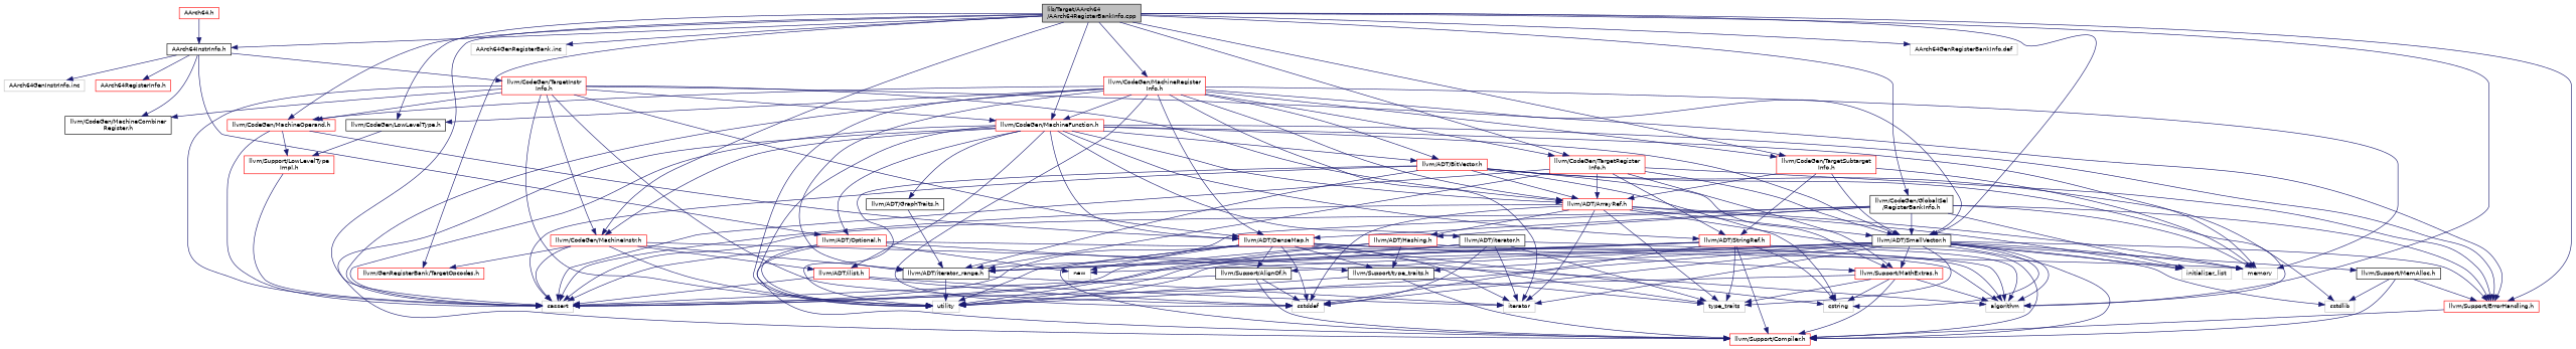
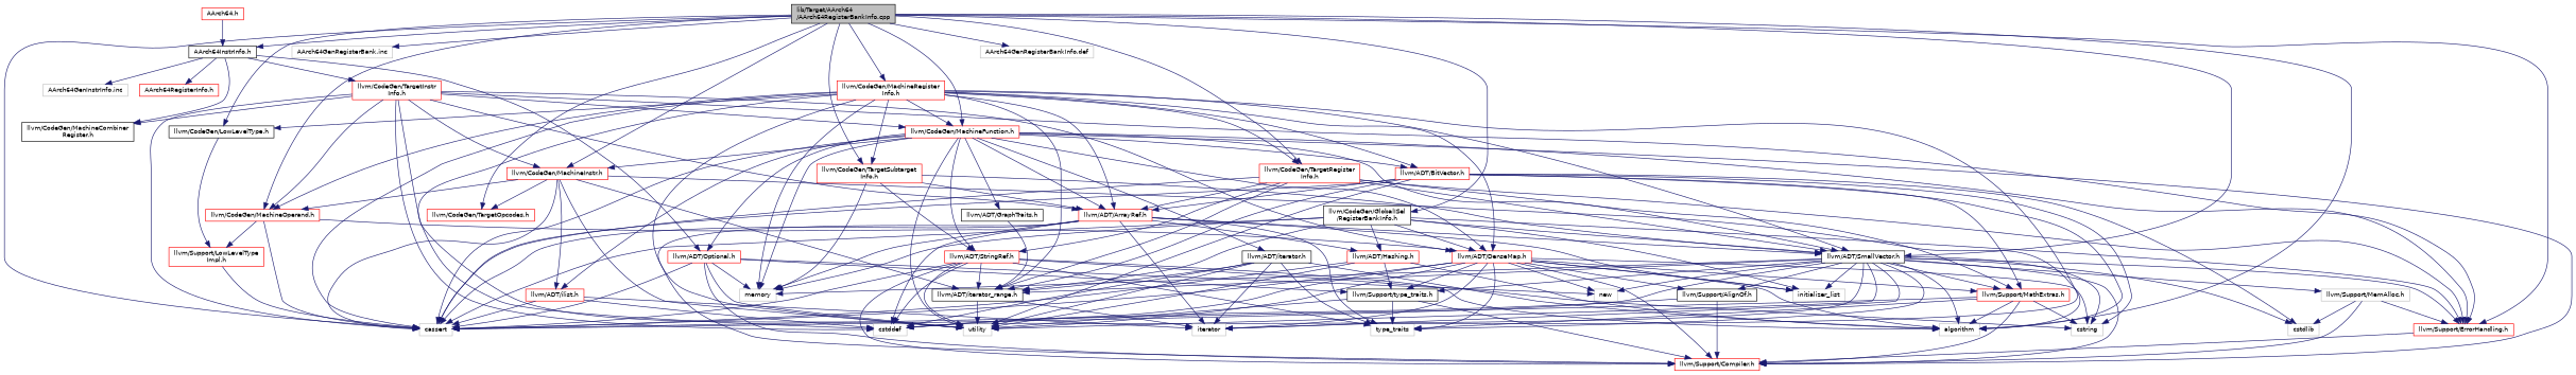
  digraph {
    node [color=red fontname=Helvetica fontsize=10 shape=box]
    edge [color=midnightblue fontname=Helvetica fontsize=10 labelfontname=Helvetica labelfontsize=10 style=solid]
    n1 [color=black fillcolor=grey75 fontcolor=black height=0.2 label="lib/Target/AArch64\l/AArch64RegisterBankInfo.cpp" style=filled width=0.4]
    n2 [color=black height=0.2 label="llvm/CodeGen/GlobalISel\l/RegisterBankInfo.h" width=0.4]
    n3 [color=grey75 height=0.2 label=algorithm width=0.4]
    n4 [color=grey75 height=0.2 label=cassert width=0.4]
    n5 [color=black height=0.2 label="llvm/ADT/SmallVector.h" width=0.4]
    n6 [height=0.2 label="llvm/Support/ErrorHandling.h" width=0.4]
    n7 [color=grey75 height=0.2 label="AArch64GenRegisterBank.inc" width=0.4]
    n8 [color=black height=0.2 label="AArch64InstrInfo.h" width=0.4]
    n9 [height=0.2 label="llvm/CodeGen/MachineFunction.h" width=0.4]
    n10 [height=0.2 label="llvm/CodeGen/MachineInstr.h" width=0.4]
    n11 [height=0.2 label="llvm/CodeGen/MachineOperand.h" width=0.4]
-   n12 [height=0.2 label="llvm/GenRegisterBank/TargetOpcodes.h" width=0.4]
+   n12 [height=0.2 label="llvm/CodeGen/TargetOpcodes.h" width=0.4]
    n13 [color=black height=0.2 label="llvm/CodeGen/LowLevelType.h" width=0.4]
    n14 [height=0.2 label="llvm/CodeGen/MachineRegister\lInfo.h" width=0.4]
    n15 [height=0.2 label="llvm/CodeGen/TargetRegister\lInfo.h" width=0.4]
    n16 [height=0.2 label="llvm/CodeGen/TargetSubtarget\lInfo.h" width=0.4]
    n17 [color=grey75 height=0.2 label="AArch64GenRegisterBankInfo.def" width=0.4]
    n18 [height=0.2 label="llvm/ADT/DenseMap.h" width=0.4]
    n19 [color=grey75 height=0.2 label=initializer_list width=0.4]
    n20 [height=0.2 label="llvm/ADT/Hashing.h" width=0.4]
    n21 [color=black height=0.2 label="llvm/ADT/iterator_range.h" width=0.4]
    n22 [color=grey75 height=0.2 label=memory width=0.4]
    n23 [color=black height=0.2 label="llvm/Support/AlignOf.h" width=0.4]
    n24 [height=0.2 label="llvm/Support/Compiler.h" width=0.4]
    n25 [color=grey75 height=0.2 label=new width=0.4]
    n26 [color=grey75 height=0.2 label=cstddef width=0.4]
    n27 [height=0.2 label="llvm/Support/MathExtras.h" width=0.4]
    n28 [color=grey75 height=0.2 label=cstring width=0.4]
    n29 [color=grey75 height=0.2 label=type_traits width=0.4]
    n30 [color=black height=0.2 label="llvm/Support/type_traits.h" width=0.4]
    n31 [color=grey75 height=0.2 label=utility width=0.4]
    n32 [color=grey75 height=0.2 label=iterator width=0.4]
-   n33 [color=black height=0.2 label="llvm/Support/MemAlloc.h" width=0.4]
+   n33 [color=grey75 height=0.2 label="llvm/Support/MemAlloc.h" width=0.4]
    n34 [color=grey75 height=0.2 label=cstdlib width=0.4]
    n35 [height=0.2 label="AArch64RegisterInfo.h" width=0.4]
    n36 [height=0.2 label="llvm/ADT/Optional.h" width=0.4]
    n37 [color=black height=0.2 label="llvm/CodeGen/MachineCombiner\lRegister.h" width=0.4]
    n38 [height=0.2 label="llvm/CodeGen/TargetInstr\lInfo.h" width=0.4]
    n39 [color=grey75 height=0.2 label="AArch64GenInstrInfo.inc" width=0.4]
    n40 [height=0.2 label="llvm/ADT/ArrayRef.h" width=0.4]
    n41 [height=0.2 label="llvm/ADT/BitVector.h" width=0.4]
    n42 [color=black height=0.2 label="llvm/ADT/GraphTraits.h" width=0.4]
    n43 [height=0.2 label="llvm/ADT/StringRef.h" width=0.4]
    n44 [height=0.2 label="llvm/ADT/ilist.h" width=0.4]
    n45 [color=black height=0.2 label="llvm/ADT/iterator.h" width=0.4]
    n46 [height=0.2 label="llvm/Support/LowLevelType\lImpl.h" width=0.4]
    n47 [height=0.2 label="AArch64.h" width=0.4]
    n1 -> n2
    n1 -> n3
    n1 -> n4
    n1 -> n5
    n1 -> n6
    n1 -> n7
    n1 -> n8
    n1 -> n9
    n1 -> n10
    n1 -> n11
    n1 -> n12
    n1 -> n13
    n1 -> n14
    n1 -> n15
    n1 -> n16
    n1 -> n17
    n2 -> n4
    n2 -> n5
    n2 -> n6
    n2 -> n18
    n2 -> n19
    n2 -> n20
    n2 -> n21
    n2 -> n22
    n5 -> n3
-   n23 -> n4
+   n5 -> n4
    n5 -> n6
    n5 -> n19
    n5 -> n21
    n5 -> n22
    n5 -> n23
    n5 -> n24
    n5 -> n25
    n5 -> n26
    n5 -> n27
    n5 -> n28
    n5 -> n29
    n5 -> n30
    n5 -> n31
    n5 -> n32
    n5 -> n33
    n5 -> n34
    n6 -> n24
    n8 -> n35
    n8 -> n36
    n8 -> n37
    n8 -> n38
    n8 -> n39
    n9 -> n4
    n9 -> n5
    n9 -> n6
    n9 -> n10
    n9 -> n18
    n9 -> n22
    n9 -> n24
    n9 -> n31
    n9 -> n36
    n9 -> n40
    n9 -> n41
    n9 -> n42
    n9 -> n43
    n9 -> n44
    n9 -> n45
    n10 -> n3
    n10 -> n4
+   n10 -> n11
    n10 -> n12
    n10 -> n21
    n10 -> n31
    n10 -> n44
    n11 -> n4
    n11 -> n18
    n11 -> n46
    n13 -> n46
    n14 -> n4
    n14 -> n5
    n14 -> n9
    n14 -> n11
    n14 -> n13
    n14 -> n15
    n14 -> n16
    n14 -> n18
    n14 -> n21
    n14 -> n22
    n14 -> n26
    n14 -> n31
    n14 -> n32
    n14 -> n40
    n14 -> n41
    n15 -> n4
    n15 -> n5
    n15 -> n6
    n15 -> n21
    n15 -> n27
    n15 -> n40
    n15 -> n43
    n16 -> n5
    n16 -> n22
    n16 -> n40
    n16 -> n43
    n18 -> n3
    n18 -> n4
+   n18 -> n19
    n18 -> n23
    n18 -> n24
    n18 -> n25
    n18 -> n26
    n18 -> n27
    n18 -> n28
    n18 -> n29
    n18 -> n30
    n18 -> n31
    n18 -> n32
    n20 -> n3
    n20 -> n4
    n20 -> n30
    n20 -> n31
    n21 -> n31
    n21 -> n32
    n23 -> n24
    n23 -> n26
    n27 -> n3
    n27 -> n4
    n27 -> n24
    n27 -> n28
    n27 -> n29
    n30 -> n24
    n30 -> n29
    n30 -> n31
    n33 -> n6
    n33 -> n24
    n33 -> n34
    n36 -> n4
    n36 -> n22
    n36 -> n24
    n36 -> n25
    n36 -> n30
    n36 -> n31
    n38 -> n4
    n38 -> n6
    n38 -> n9
    n38 -> n10
    n38 -> n11
    n38 -> n18
    n38 -> n26
    n38 -> n31
    n38 -> n37
    n38 -> n40
    n40 -> n4
    n40 -> n5
    n40 -> n19
    n40 -> n20
    n40 -> n22
    n40 -> n24
    n40 -> n26
    n40 -> n29
    n40 -> n32
    n41 -> n3
    n41 -> n4
    n41 -> n21
    n41 -> n27
    n41 -> n28
    n41 -> n31
    n41 -> n34
    n41 -> n40
    n42 -> n21
    n43 -> n3
    n43 -> n4
    n43 -> n21
    n43 -> n24
    n43 -> n26
    n43 -> n28
    n43 -> n29
    n43 -> n31
    n44 -> n4
    n44 -> n26
    n44 -> n32
    n45 -> n3
    n45 -> n21
    n45 -> n26
    n45 -> n29
    n45 -> n31
    n45 -> n32
    n46 -> n4
    n47 -> n8
  }
